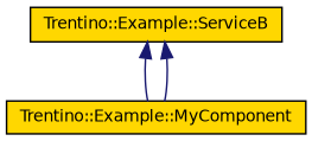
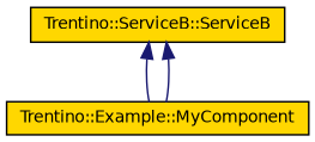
  digraph {
    node [color=black fillcolor=gold fontname=Helvetica fontsize=10 shape=record style=filled]
    edge [color=midnightblue dir=back fontname=Helvetica fontsize=10 labelfontname=Helvetica labelfontsize=10 style=solid]
-   n1 [fontcolor=black height=0.2 label="Trentino::Example::ServiceB" width=0.4]
+   n1 [fontcolor=black height=0.2 label="Trentino::ServiceB::ServiceB" width=0.4]
    n2 [height=0.2 label="Trentino::Example::MyComponent" width=0.4]
    n1 -> n2
    n1 -> n2
  }
